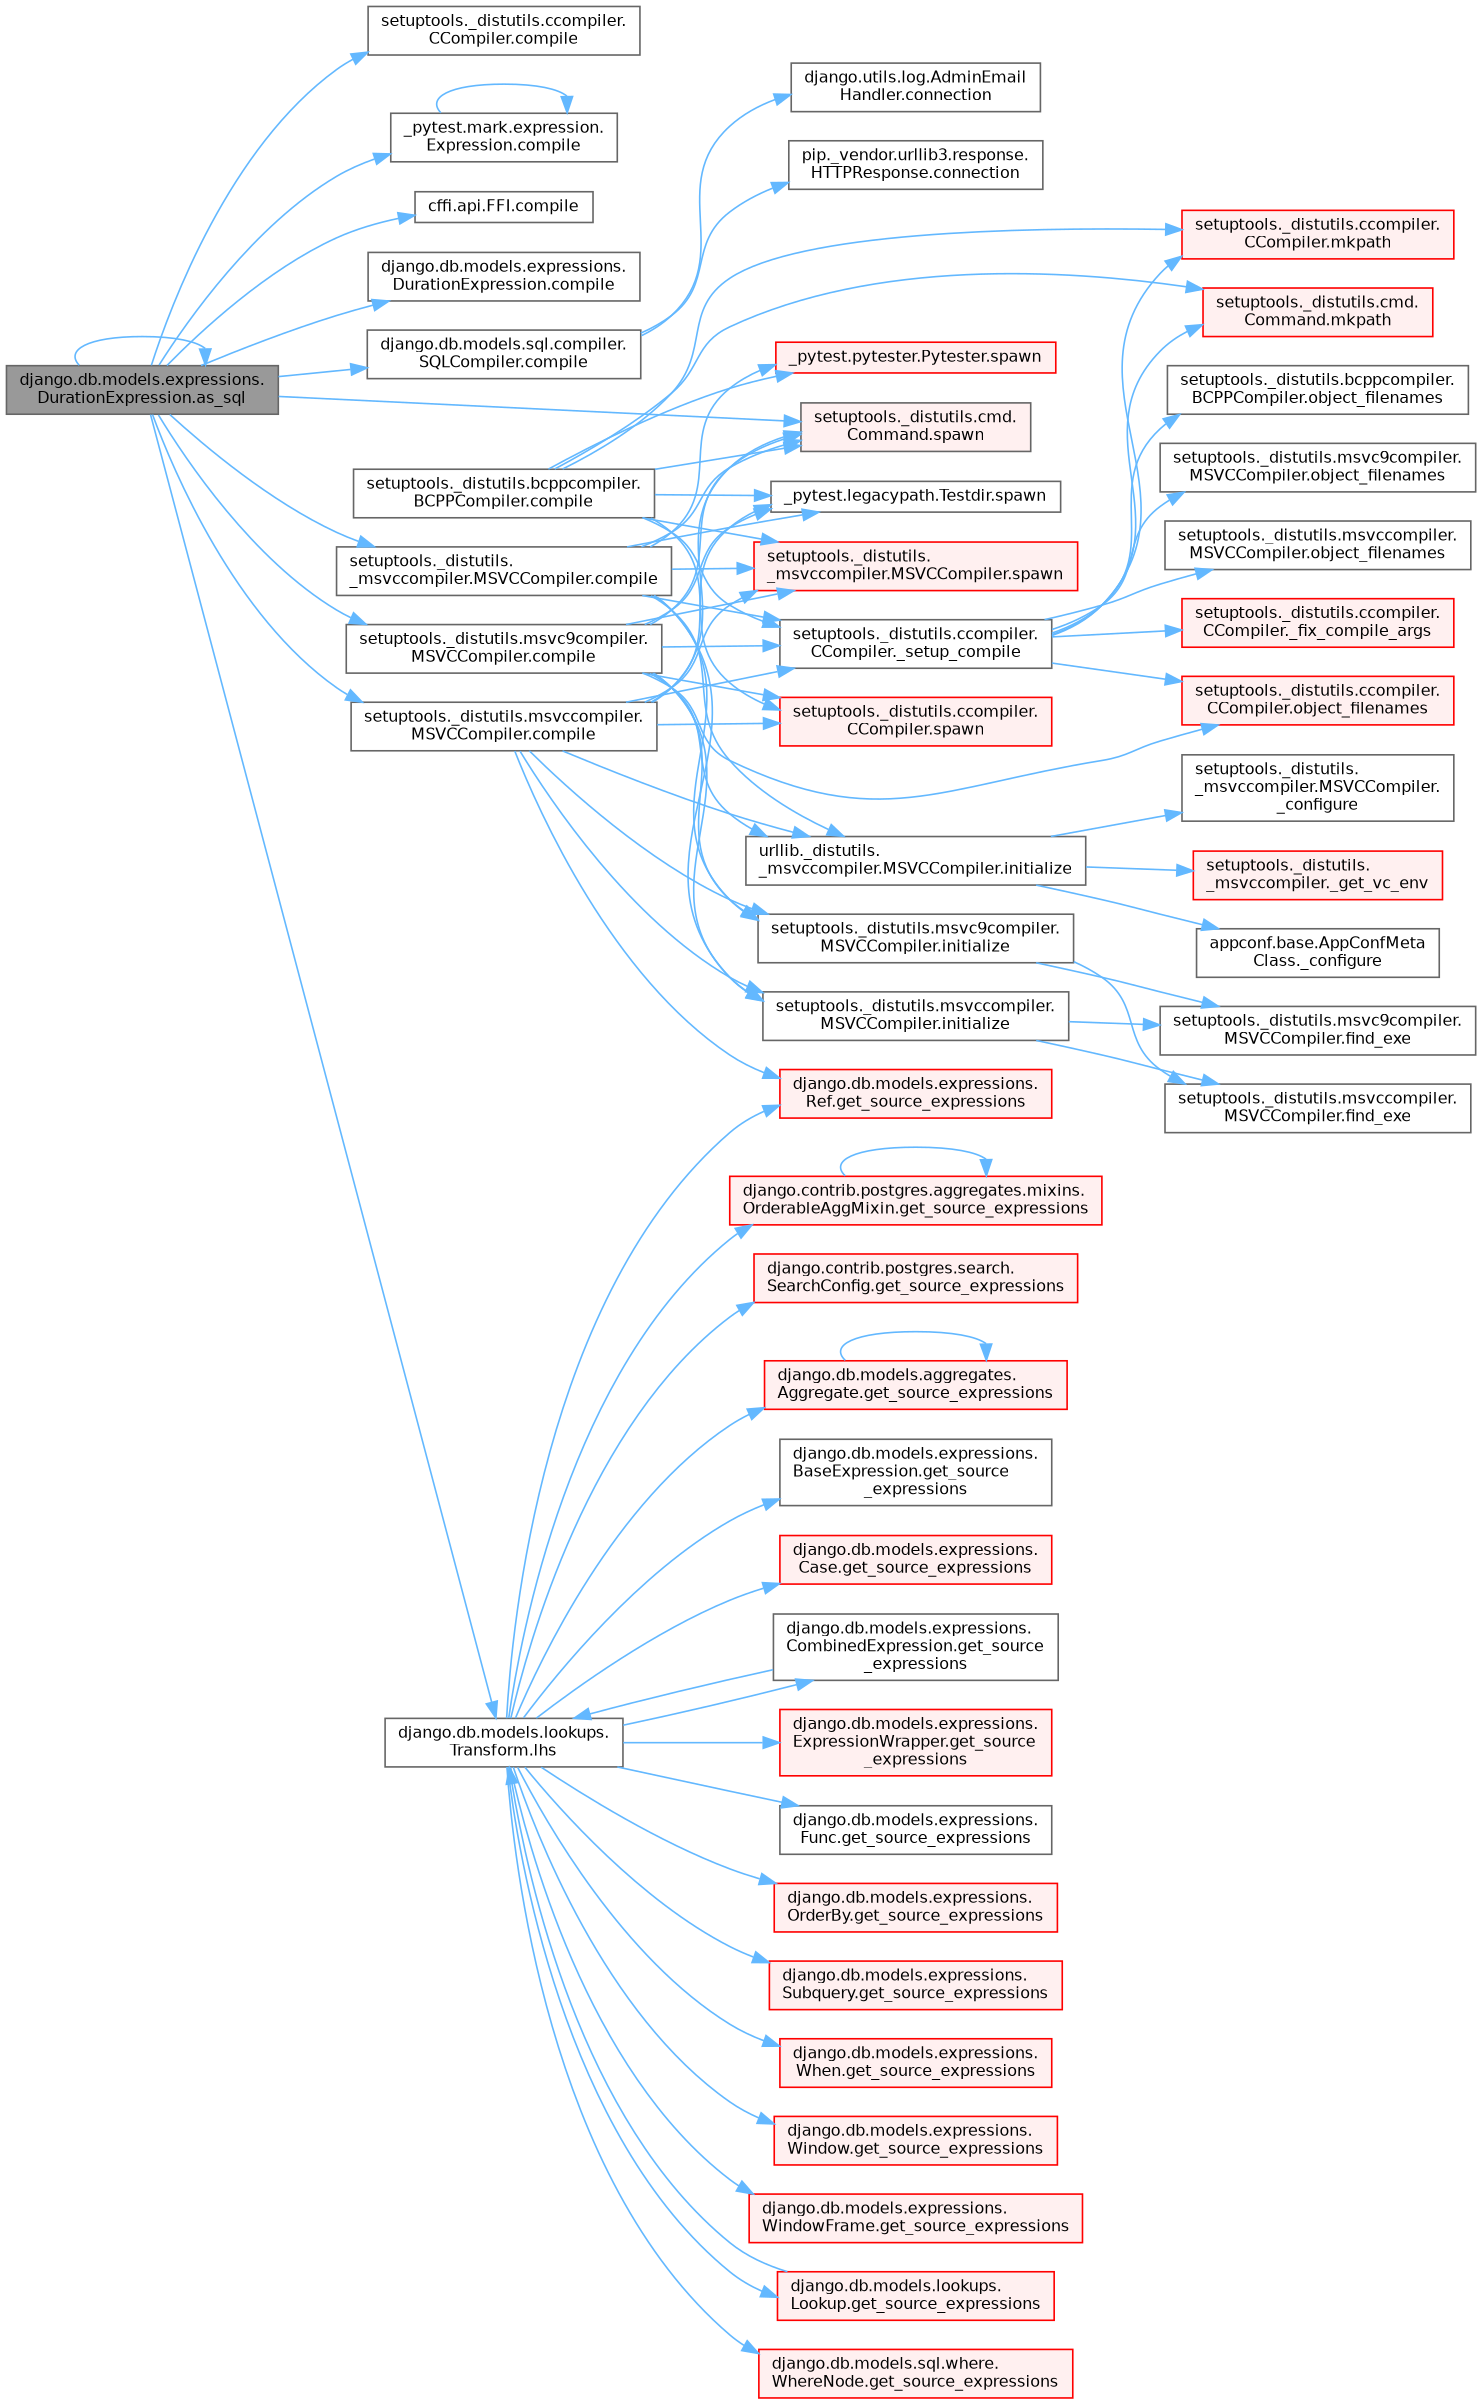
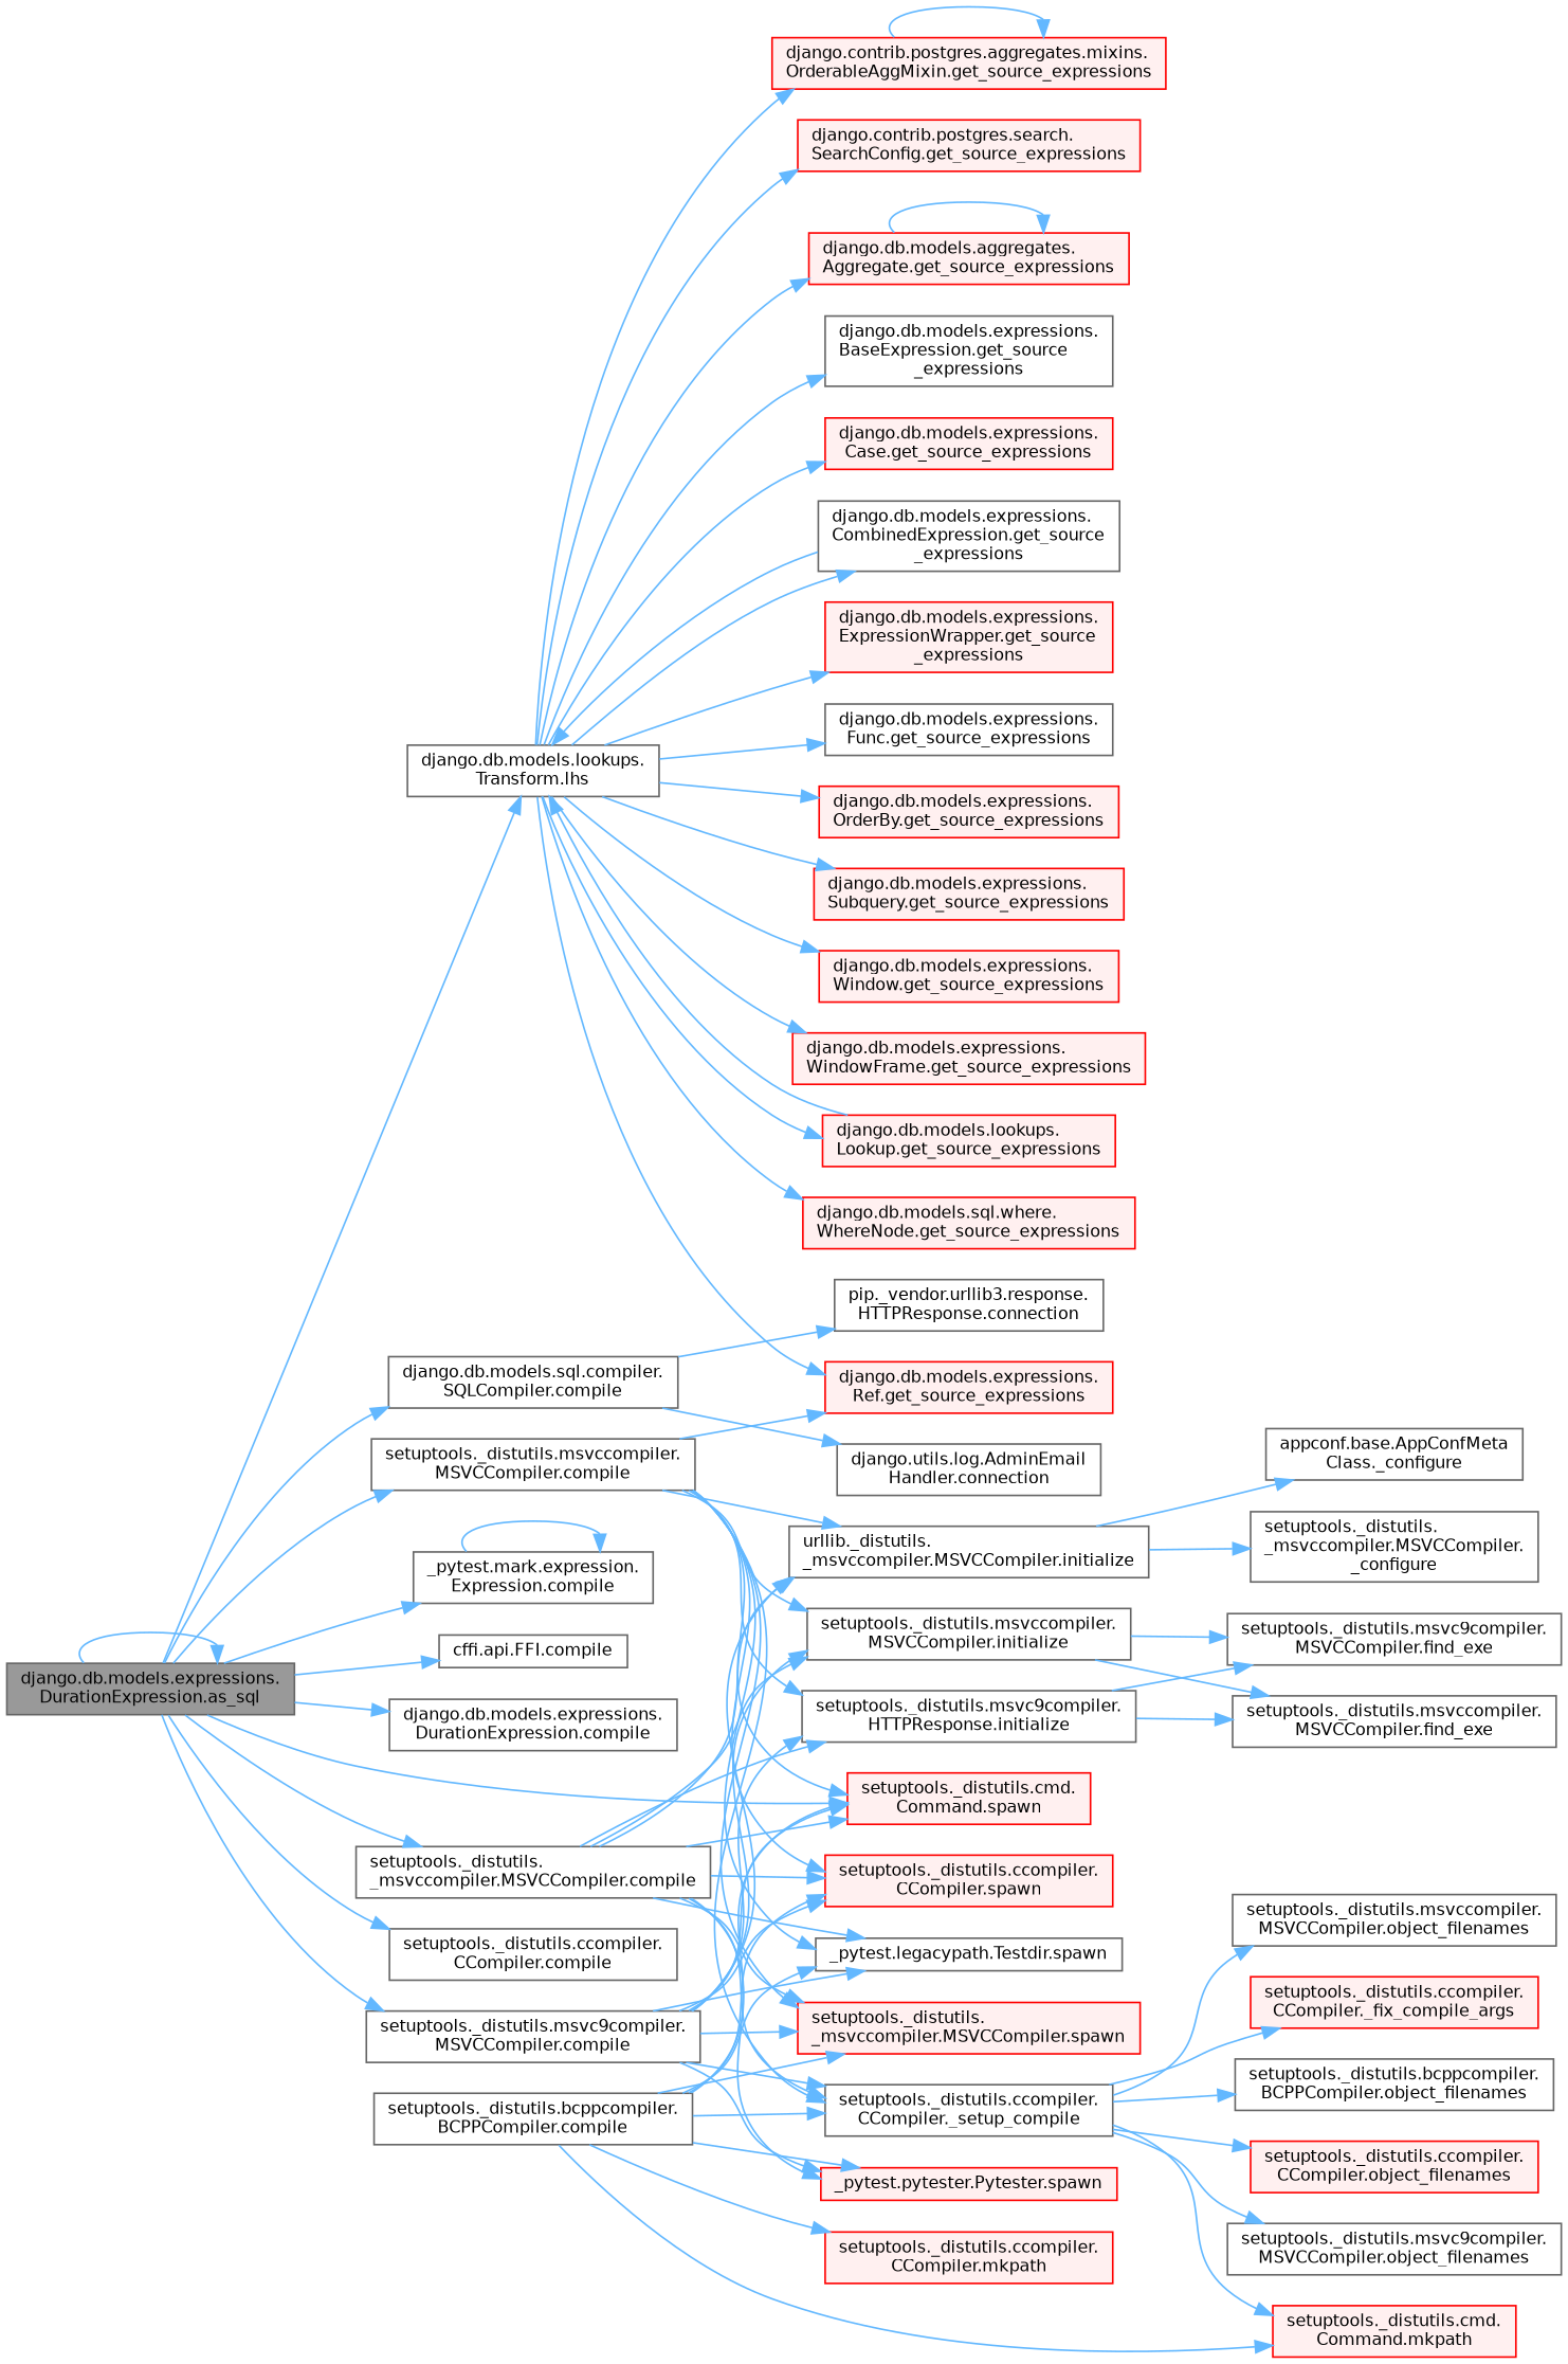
  digraph {
    fontname="DejaVu Sans"
    rankdir=LR
    node [color=grey40 fillcolor=white fontname="DejaVu Sans" fontsize=10 shape=box style=filled]
    edge [color=steelblue1 fontname="DejaVu Sans" fontsize=10 labelfontname=Helvetica labelfontsize=10 style=solid]
    n1 [color=gray40 fillcolor=grey60 fontcolor=black height=0.2 label="django.db.models.expressions.\lDurationExpression.as_sql" width=0.4]
    n2 [height=0.2 label="_pytest.mark.expression.\lExpression.compile" width=0.4]
    n3 [height=0.2 label="cffi.api.FFI.compile" width=0.4]
    n4 [height=0.2 label="django.db.models.expressions.\lDurationExpression.compile" width=0.4]
    n5 [height=0.2 label="django.db.models.sql.compiler.\lSQLCompiler.compile" width=0.4]
    n6 [height=0.2 label="setuptools._distutils.\l_msvccompiler.MSVCCompiler.compile" width=0.4]
    n7 [height=0.2 label="setuptools._distutils.ccompiler.\lCCompiler.compile" width=0.4]
    n8 [height=0.2 label="setuptools._distutils.msvc9compiler.\lMSVCCompiler.compile" width=0.4]
    n9 [height=0.2 label="setuptools._distutils.msvccompiler.\lMSVCCompiler.compile" width=0.4]
    n10 [height=0.2 label="django.db.models.lookups.\lTransform.lhs" width=0.4]
-   n11 [fillcolor="#FFF0F0" height=0.2 label="setuptools._distutils.cmd.\lCommand.spawn" width=0.4]
+   n11 [color=red fillcolor="#FFF0F0" height=0.2 label="setuptools._distutils.cmd.\lCommand.spawn" width=0.4]
    n12 [height=0.2 label="django.utils.log.AdminEmail\lHandler.connection" width=0.4]
    n13 [height=0.2 label="pip._vendor.urllib3.response.\lHTTPResponse.connection" width=0.4]
    n14 [height=0.2 label="setuptools._distutils.ccompiler.\lCCompiler._setup_compile" width=0.4]
    n15 [height=0.2 label="urllib._distutils.\l_msvccompiler.MSVCCompiler.initialize" width=0.4]
-   n16 [height=0.2 label="setuptools._distutils.msvc9compiler.\lMSVCCompiler.initialize" width=0.4]
+   n16 [height=0.2 label="setuptools._distutils.msvc9compiler.\lHTTPResponse.initialize" width=0.4]
    n17 [height=0.2 label="setuptools._distutils.msvccompiler.\lMSVCCompiler.initialize" width=0.4]
    n18 [height=0.2 label="_pytest.legacypath.Testdir.spawn" width=0.4]
    n19 [color=red fillcolor="#FFF0F0" height=0.2 label="_pytest.pytester.Pytester.spawn" width=0.4]
    n20 [color=red fillcolor="#FFF0F0" height=0.2 label="setuptools._distutils.\l_msvccompiler.MSVCCompiler.spawn" width=0.4]
    n21 [color=red fillcolor="#FFF0F0" height=0.2 label="setuptools._distutils.ccompiler.\lCCompiler.spawn" width=0.4]
    n22 [height=0.2 label="setuptools._distutils.bcppcompiler.\lBCPPCompiler.compile" width=0.4]
    n23 [color=red fillcolor="#FFF0F0" height=0.2 label="setuptools._distutils.ccompiler.\lCCompiler.mkpath" width=0.4]
    n24 [color=red fillcolor="#FFF0F0" height=0.2 label="setuptools._distutils.cmd.\lCommand.mkpath" width=0.4]
    n25 [color=red fillcolor="#FFF0F0" height=0.2 label="django.db.models.expressions.\lRef.get_source_expressions" width=0.4]
    n26 [color=red fillcolor="#FFF0F0" height=0.2 label="django.contrib.postgres.aggregates.mixins.\lOrderableAggMixin.get_source_expressions" width=0.4]
    n27 [color=red fillcolor="#FFF0F0" height=0.2 label="django.contrib.postgres.search.\lSearchConfig.get_source_expressions" width=0.4]
    n28 [color=red fillcolor="#FFF0F0" height=0.2 label="django.db.models.aggregates.\lAggregate.get_source_expressions" width=0.4]
    n29 [height=0.2 label="django.db.models.expressions.\lBaseExpression.get_source\l_expressions" width=0.4]
    n30 [color=red fillcolor="#FFF0F0" height=0.2 label="django.db.models.expressions.\lCase.get_source_expressions" width=0.4]
    n31 [height=0.2 label="django.db.models.expressions.\lCombinedExpression.get_source\l_expressions" width=0.4]
    n32 [color=red fillcolor="#FFF0F0" height=0.2 label="django.db.models.expressions.\lExpressionWrapper.get_source\l_expressions" width=0.4]
    n33 [height=0.2 label="django.db.models.expressions.\lFunc.get_source_expressions" width=0.4]
    n34 [color=red fillcolor="#FFF0F0" height=0.2 label="django.db.models.expressions.\lOrderBy.get_source_expressions" width=0.4]
    n35 [color=red fillcolor="#FFF0F0" height=0.2 label="django.db.models.expressions.\lSubquery.get_source_expressions" width=0.4]
-   n36 [color=red fillcolor="#FFF0F0" height=0.2 label="django.db.models.expressions.\lWhen.get_source_expressions" width=0.4]
    n37 [color=red fillcolor="#FFF0F0" height=0.2 label="django.db.models.expressions.\lWindow.get_source_expressions" width=0.4]
    n38 [color=red fillcolor="#FFF0F0" height=0.2 label="django.db.models.expressions.\lWindowFrame.get_source_expressions" width=0.4]
    n39 [color=red fillcolor="#FFF0F0" height=0.2 label="django.db.models.lookups.\lLookup.get_source_expressions" width=0.4]
    n40 [color=red fillcolor="#FFF0F0" height=0.2 label="django.db.models.sql.where.\lWhereNode.get_source_expressions" width=0.4]
    n41 [color=red fillcolor="#FFF0F0" height=0.2 label="setuptools._distutils.ccompiler.\lCCompiler._fix_compile_args" width=0.4]
    n42 [height=0.2 label="setuptools._distutils.bcppcompiler.\lBCPPCompiler.object_filenames" width=0.4]
    n43 [color=red fillcolor="#FFF0F0" height=0.2 label="setuptools._distutils.ccompiler.\lCCompiler.object_filenames" width=0.4]
    n44 [height=0.2 label="setuptools._distutils.msvc9compiler.\lMSVCCompiler.object_filenames" width=0.4]
    n45 [height=0.2 label="setuptools._distutils.msvccompiler.\lMSVCCompiler.object_filenames" width=0.4]
    n46 [height=0.2 label="appconf.base.AppConfMeta\lClass._configure" width=0.4]
    n47 [height=0.2 label="setuptools._distutils.\l_msvccompiler.MSVCCompiler.\l_configure" width=0.4]
-   n48 [color=red fillcolor="#FFF0F0" height=0.2 label="setuptools._distutils.\l_msvccompiler._get_vc_env" width=0.4]
    n49 [height=0.2 label="setuptools._distutils.msvc9compiler.\lMSVCCompiler.find_exe" width=0.4]
    n50 [height=0.2 label="setuptools._distutils.msvccompiler.\lMSVCCompiler.find_exe" width=0.4]
    n1 -> n1
    n1 -> n2
    n1 -> n3
    n1 -> n4
    n1 -> n5
    n1 -> n6
    n1 -> n7
    n1 -> n8
    n1 -> n9
    n1 -> n10
    n1 -> n11
    n2 -> n2
    n5 -> n12
    n5 -> n13
    n6 -> n11
    n6 -> n14
    n6 -> n15
    n6 -> n16
    n6 -> n17
    n6 -> n18
    n6 -> n19
    n6 -> n20
+   n6 -> n21
    n8 -> n11
    n8 -> n14
    n8 -> n15
    n8 -> n16
    n8 -> n17
    n8 -> n18
-   n8 -> n43
+   n8 -> n19
    n8 -> n20
    n8 -> n21
    n9 -> n11
    n9 -> n14
    n9 -> n15
    n9 -> n16
    n9 -> n17
    n9 -> n18
    n9 -> n20
    n9 -> n21
    n9 -> n25
    n10 -> n25
    n10 -> n26
    n10 -> n27
    n10 -> n28
    n10 -> n29
    n10 -> n30
    n10 -> n31
    n10 -> n32
    n10 -> n33
    n10 -> n34
    n10 -> n35
-   n10 -> n36
    n10 -> n37
    n10 -> n38
    n10 -> n39
    n10 -> n40
-   n14 -> n23
    n14 -> n24
    n14 -> n41
    n14 -> n42
    n14 -> n43
    n14 -> n44
    n14 -> n45
    n15 -> n46
    n15 -> n47
-   n15 -> n48
    n16 -> n49
    n16 -> n50
    n17 -> n49
    n17 -> n50
    n22 -> n11
    n22 -> n14
    n22 -> n18
    n22 -> n19
    n22 -> n20
    n22 -> n21
    n22 -> n23
    n22 -> n24
    n26 -> n26
    n28 -> n28
    n31 -> n10
    n39 -> n10
  }
